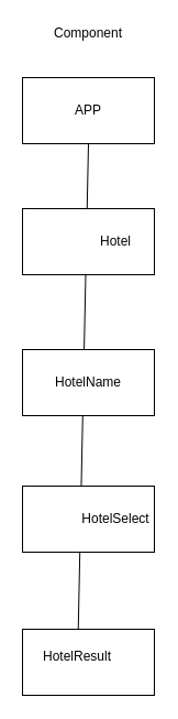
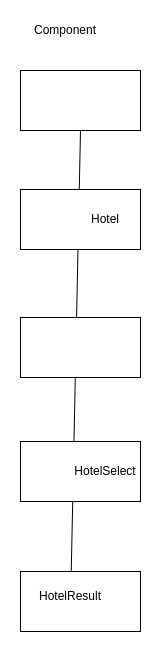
  <mxCell id="0" />
  <mxCell id="1" parent="0" />
  <mxCell id="2" value="" style="endArrow=none;html=1;exitX=0.5;exitY=1;exitDx=0;exitDy=0;" edge="1" parent="1" source="13"><mxGeometry width="50" height="50" relative="1" as="geometry"><mxPoint x="30" y="180" as="sourcePoint" /><mxPoint x="80" y="130" as="targetPoint" /></mxGeometry></mxCell>
  <mxCell id="3" value="" style="rounded=0;whiteSpace=wrap;html=1;" vertex="1" parent="1"><mxGeometry x="20" y="70" width="120" height="60" as="geometry" /></mxCell>
- <mxCell id="4" value="APP" style="text;html=1;strokeColor=none;fillColor=none;align=center;verticalAlign=middle;whiteSpace=wrap;rounded=0;" vertex="1" parent="1"><mxGeometry x="60" y="90" width="40" height="20" as="geometry" /></mxCell>
  <mxCell id="5" value="" style="rounded=0;whiteSpace=wrap;html=1;" vertex="1" parent="1"><mxGeometry x="20" y="189" width="120" height="60" as="geometry" /></mxCell>
  <mxCell id="6" value="Hotel" style="text;html=1;strokeColor=none;fillColor=none;align=center;verticalAlign=middle;whiteSpace=wrap;rounded=0;" vertex="1" parent="1"><mxGeometry x="85" y="209" width="40" height="20" as="geometry" /></mxCell>
- <mxCell id="7" value="Component" style="text;html=1;strokeColor=none;fillColor=none;align=center;verticalAlign=middle;whiteSpace=wrap;rounded=0;" vertex="1" parent="1"><mxGeometry x="30" y="20" width="100" height="20" as="geometry" /></mxCell>
+ <mxCell id="7" value="Component" style="text;html=1;strokeColor=none;fillColor=none;align=center;verticalAlign=middle;whiteSpace=wrap;rounded=0;" vertex="1" parent="1"><mxGeometry x="15" y="20" width="100" height="20" as="geometry" /></mxCell>
  <mxCell id="8" value="" style="rounded=0;whiteSpace=wrap;html=1;" vertex="1" parent="1"><mxGeometry x="20" y="317" width="120" height="60" as="geometry" /></mxCell>
- <mxCell id="9" value="HotelName" style="text;html=1;strokeColor=none;fillColor=none;align=center;verticalAlign=middle;whiteSpace=wrap;rounded=0;" vertex="1" parent="1"><mxGeometry x="60" y="337" width="40" height="20" as="geometry" /></mxCell>
  <mxCell id="10" value="" style="rounded=0;whiteSpace=wrap;html=1;" vertex="1" parent="1"><mxGeometry x="20" y="441" width="120" height="60" as="geometry" /></mxCell>
  <mxCell id="11" value="HotelSelect" style="text;html=1;strokeColor=none;fillColor=none;align=center;verticalAlign=middle;whiteSpace=wrap;rounded=0;" vertex="1" parent="1"><mxGeometry x="85" y="461" width="40" height="20" as="geometry" /></mxCell>
  <mxCell id="12" value="" style="rounded=0;whiteSpace=wrap;html=1;" vertex="1" parent="1"><mxGeometry x="20" y="571" width="120" height="60" as="geometry" /></mxCell>
  <mxCell id="13" value="HotelResult" style="text;html=1;strokeColor=none;fillColor=none;align=center;verticalAlign=middle;whiteSpace=wrap;rounded=0;" vertex="1" parent="1"><mxGeometry x="50" y="586" width="40" height="20" as="geometry" /></mxCell>
